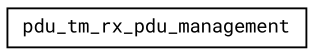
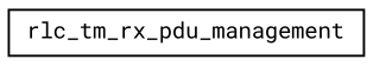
  digraph {
    rankdir=TB
    fontname="Roboto Mono"
-   n1 [color=black fillcolor=white fontname="Roboto Mono" fontsize=10 height=0.2 label=pdu_tm_rx_pdu_management shape=record style=filled width=0.4]
+   n1 [color=black fillcolor=white fontname="Roboto Mono" fontsize=10 height=0.2 label=rlc_tm_rx_pdu_management shape=record style=filled width=0.4]
  }
